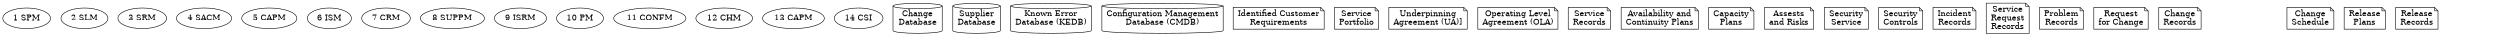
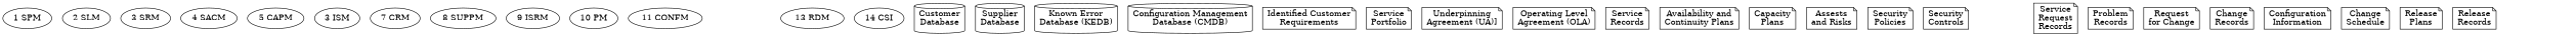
  digraph {
    splines=FALSE
    node [shape=note]
    n1 [label="1 SPM" shape=ellipse]
    n2 [label="2 SLM" shape=ellipse]
    n3 [label="3 SRM" shape=ellipse]
    n4 [label="4 SACM" shape=ellipse]
    n5 [label="5 CAPM" shape=ellipse]
-   n6 [label="6 ISM" shape=ellipse]
+   n6 [label="3 ISM" shape=ellipse]
    n7 [label="7 CRM" shape=ellipse]
    n8 [label="8 SUPPM" shape=ellipse]
    n9 [label="9 ISRM" shape=ellipse]
    n10 [label="10 PM" shape=ellipse]
    n11 [label="11 CONFM" shape=ellipse]
-   n12 [label="12 CHM" shape=ellipse]
-   n13 [label="13 CAPM" shape=ellipse]
+   n13 [label="13 RDM" shape=ellipse]
    n14 [label="14 CSI" shape=ellipse]
-   n15 [label="Change\nDatabase" shape=cylinder]
+   n15 [label="Customer\nDatabase" shape=cylinder]
    n16 [label="Supplier\nDatabase" shape=cylinder]
    n17 [label="Known Error\nDatabase (KEDB)" shape=cylinder]
    n18 [label="Configuration Management\nDatabase (CMDB)" shape=cylinder]
    n19 [label="Identified Customer\nRequirements"]
    n20 [label="Service\nPortfolio"]
    n21 [label="Underpinning\nAgreement (UA)]"]
    n22 [label="Operating Level\nAgreement (OLA)"]
    n23 [label="Service\nRecords"]
    n24 [label="Availability and\nContinuity Plans"]
    n25 [label="Capacity\nPlans"]
    n26 [label="Assests\nand Risks"]
-   n27 [label="Security\nService"]
+   n27 [label="Security\nPolicies"]
    n28 [label="Security\nControls"]
-   n29 [label="Incident\nRecords"]
    n30 [label="Service\nRequest\nRecords"]
    n31 [label="Problem\nRecords"]
    n32 [label="Request\nfor Change"]
    n33 [label="Change\nRecords"]
+   n34 [label="Configuration\nInformation"]
    n35 [label="Change\nSchedule"]
    n36 [label="Release\nPlans"]
    n37 [label="Release\nRecords"]
    n38 [label="Accoun\nManager" style=invisible shape=""]
    subgraph sub_1 {
      rank=same
    }
  }
